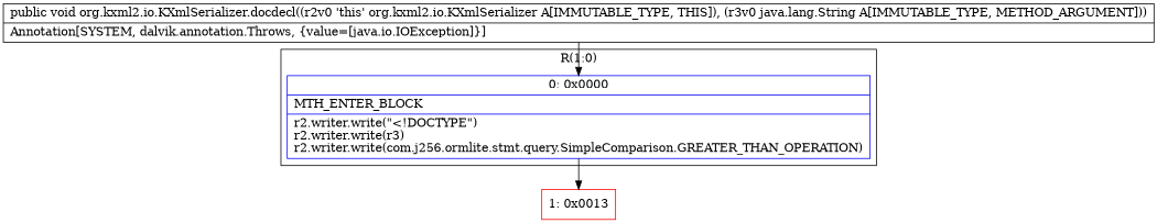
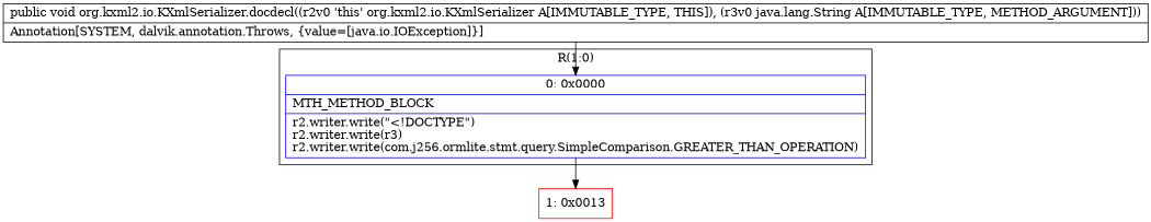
  digraph {
    node [shape=record]
-   n1 [color=blue label="{0\:\ 0x0000|MTH_ENTER_BLOCK\l|r2.writer.write(\"\<!DOCTYPE\")\lr2.writer.write(r3)\lr2.writer.write(com.j256.ormlite.stmt.query.SimpleComparison.GREATER_THAN_OPERATION)\l}"]
+   n1 [color=blue label="{0\:\ 0x0000|MTH_METHOD_BLOCK\l|r2.writer.write(\"\<!DOCTYPE\")\lr2.writer.write(r3)\lr2.writer.write(com.j256.ormlite.stmt.query.SimpleComparison.GREATER_THAN_OPERATION)\l}"]
    n2 [color=red label="{1\:\ 0x0013}"]
    n3 [label="{public void org.kxml2.io.KXmlSerializer.docdecl((r2v0 'this' org.kxml2.io.KXmlSerializer A[IMMUTABLE_TYPE, THIS]), (r3v0 java.lang.String A[IMMUTABLE_TYPE, METHOD_ARGUMENT]))  | Annotation[SYSTEM, dalvik.annotation.Throws, \{value=[java.io.IOException]\}]\l}"]
    subgraph cluster_1 {
      label="R(1:0)"
      n1
    }
    n1 -> n2
    n3 -> n1
  }
